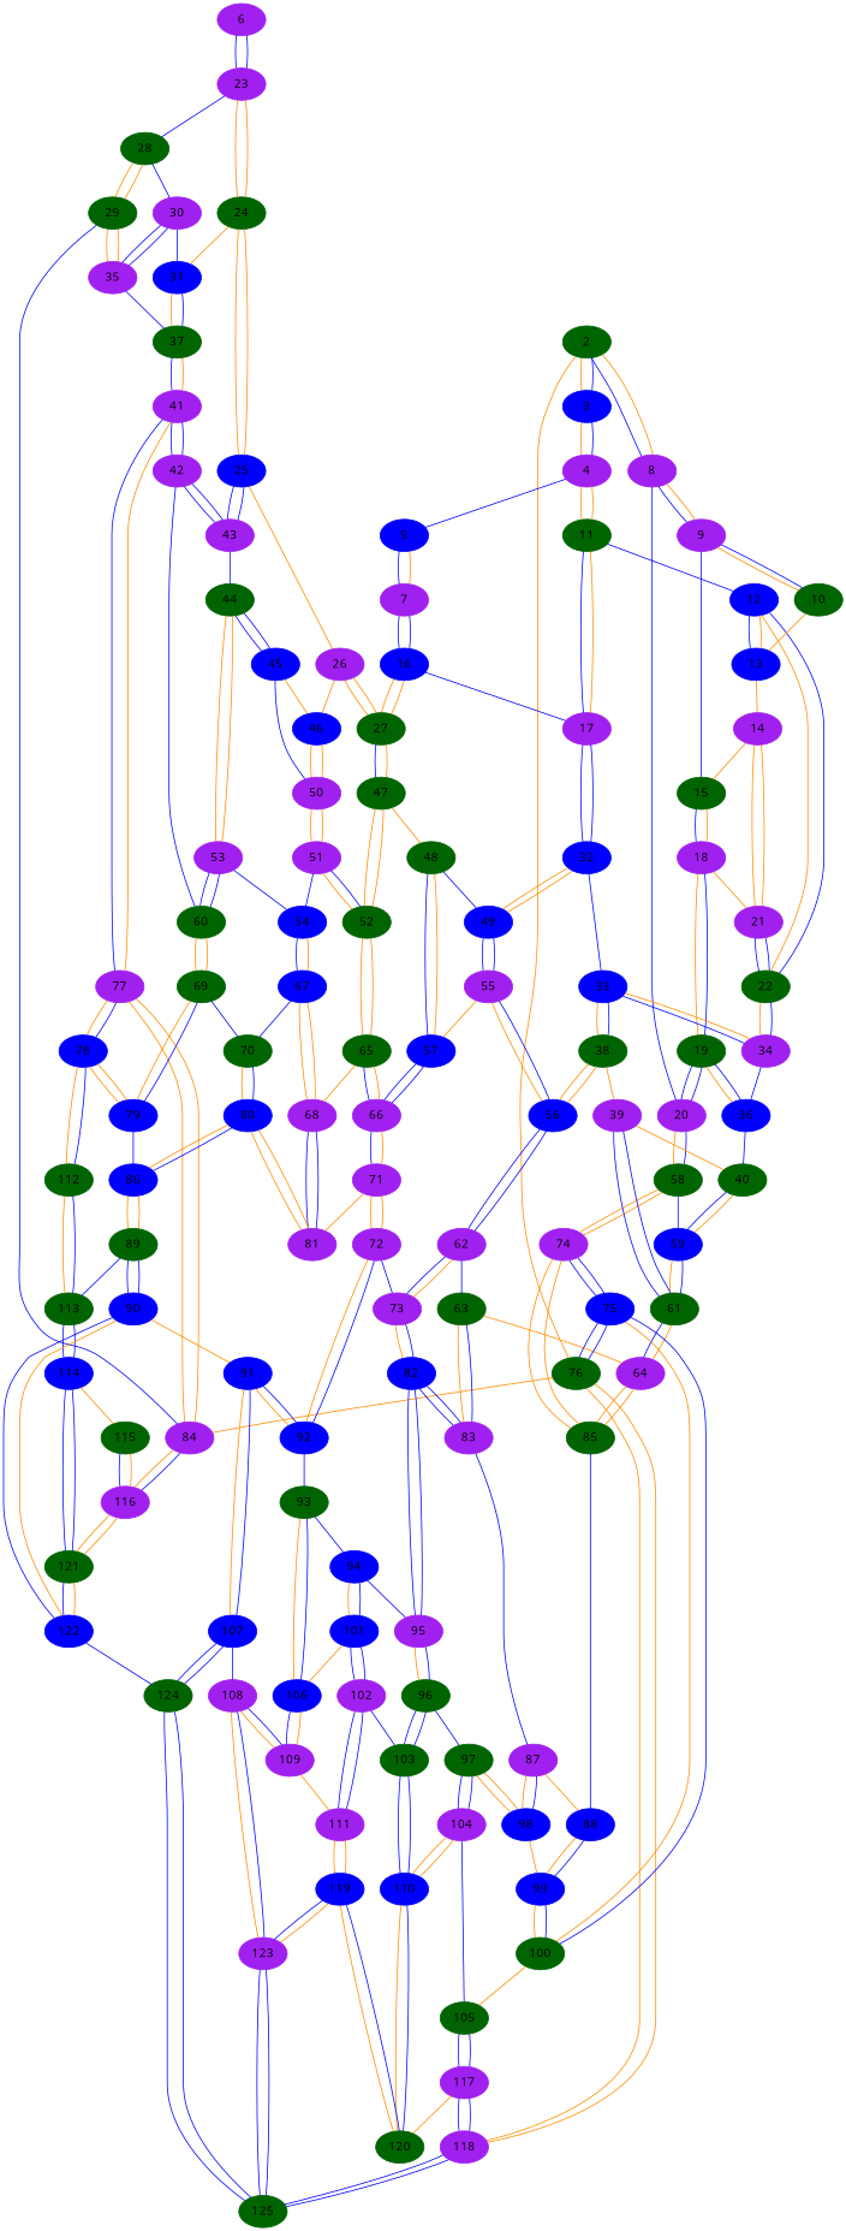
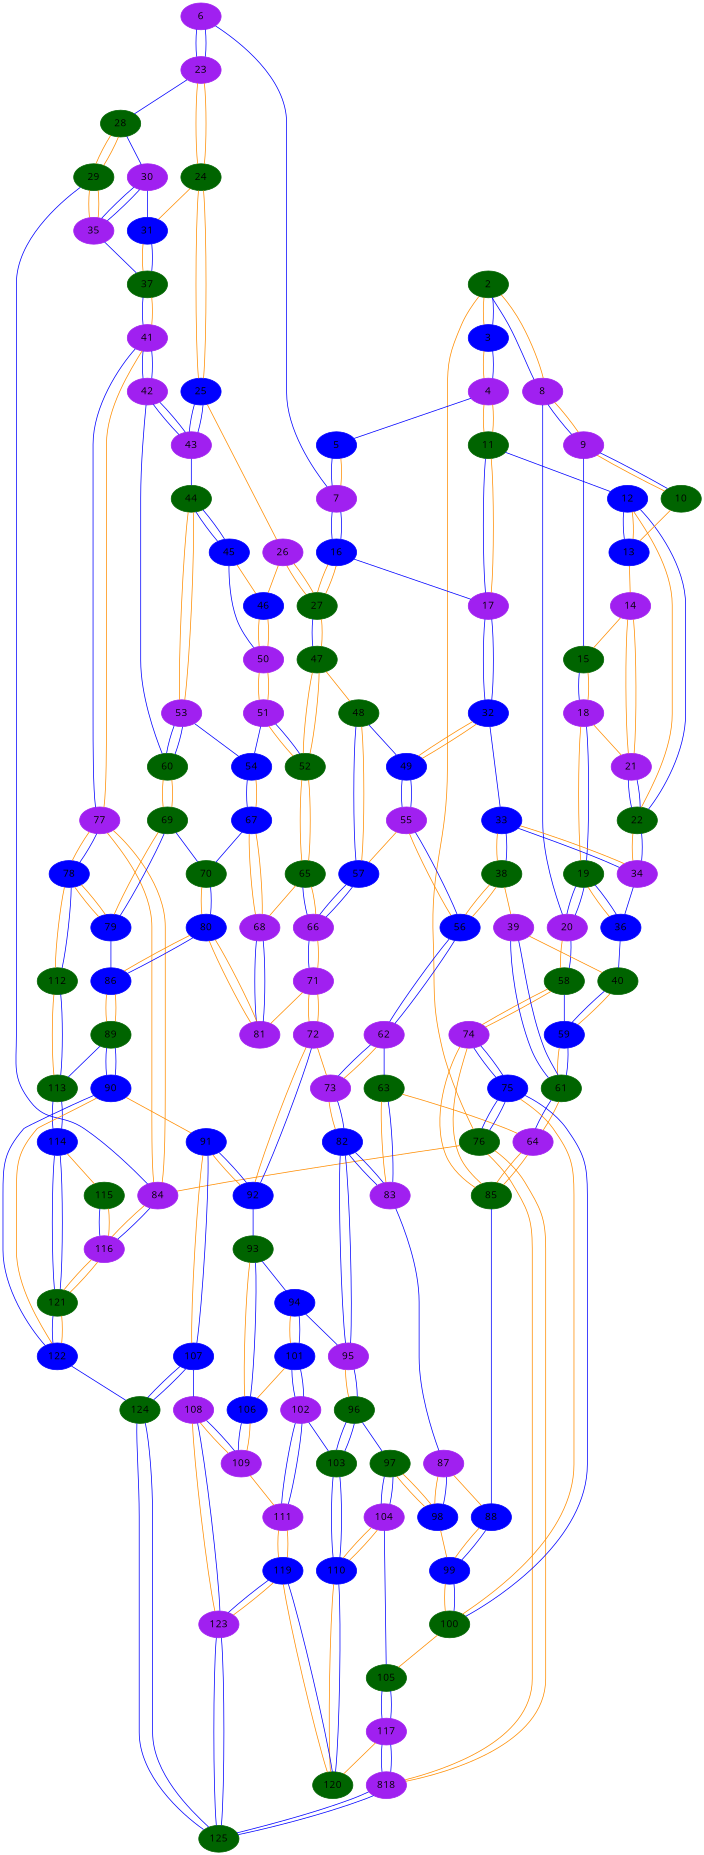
  graph {
    fontname="Open Sans"
    node [color=purple fontname="Open Sans" style=filled]
    edge [color=blue fontname="Open Sans"]
    2 [color=darkgreen]
    3 [color=blue]
    8
    76 [color=darkgreen]
    6
    7
    23
    29 [color=darkgreen]
    35
    84
    4
    9
    20
-   118
+   118 [label=818]
    5 [color=blue]
    11 [color=darkgreen]
    12 [color=blue]
    17
    16 [color=blue]
    24 [color=darkgreen]
    28 [color=darkgreen]
    27 [color=darkgreen]
    10 [color=darkgreen]
    15 [color=darkgreen]
    58 [color=darkgreen]
    13 [color=blue]
    18
    14
    22 [color=darkgreen]
    32 [color=blue]
    34
    21
    19 [color=darkgreen]
    47 [color=darkgreen]
    33 [color=blue]
    49 [color=blue]
    36 [color=blue]
    40 [color=darkgreen]
    59 [color=blue]
    74
    25 [color=blue]
    31 [color=blue]
    30
    26
    43
    37 [color=darkgreen]
    46 [color=blue]
    44 [color=darkgreen]
    50
    48 [color=darkgreen]
    52 [color=darkgreen]
    116
    41
    38 [color=darkgreen]
    55
    39
    56 [color=blue]
    42
    77
    61 [color=darkgreen]
    62
    64
    60 [color=darkgreen]
    78 [color=blue]
    69 [color=darkgreen]
    45 [color=blue]
    53
    54 [color=blue]
    51
    57 [color=blue]
    65 [color=darkgreen]
    66
    67 [color=blue]
    68
    70 [color=darkgreen]
    63 [color=darkgreen]
    73
    71
    85 [color=darkgreen]
    75 [color=blue]
    79 [color=blue]
    83
    82 [color=blue]
    87
    88 [color=blue]
    81
    72
    80 [color=blue]
    86 [color=blue]
    92 [color=blue]
    93 [color=darkgreen]
    95
    100 [color=darkgreen]
    105 [color=darkgreen]
    125 [color=darkgreen]
    112 [color=darkgreen]
    113 [color=darkgreen]
    89 [color=darkgreen]
    96 [color=darkgreen]
    98 [color=blue]
    121 [color=darkgreen]
    99 [color=blue]
    90 [color=blue]
    91 [color=blue]
    122 [color=blue]
    114 [color=blue]
    107 [color=blue]
    124 [color=darkgreen]
    108
    94 [color=blue]
    106 [color=blue]
    101 [color=blue]
    109
    102
    97 [color=darkgreen]
    103 [color=darkgreen]
    104
    110 [color=blue]
    117
    111
    119 [color=blue]
    120 [color=darkgreen]
    123
    115 [color=darkgreen]
    2 -- 3 [color=darkorange]
    2 -- 3
    2 -- 8
    2 -- 8 [color=darkorange]
    2 -- 76 [color=darkorange]
    3 -- 4 [color=darkorange]
    3 -- 4
    8 -- 9
    8 -- 9 [color=darkorange]
    8 -- 20
    76 -- 84 [color=darkorange]
    76 -- 118 [color=darkorange]
    76 -- 118 [color=darkorange]
+   6 -- 7
    6 -- 23
    6 -- 23
    7 -- 16
    7 -- 16
    23 -- 24 [color=darkorange]
    23 -- 24 [color=darkorange]
    23 -- 28
    29 -- 35 [color=darkorange]
    29 -- 35 [color=darkorange]
    29 -- 84
    35 -- 37
    84 -- 116 [color=darkorange]
    84 -- 116
    4 -- 5
    4 -- 11 [color=darkorange]
    4 -- 11 [color=darkorange]
    9 -- 10 [color=darkorange]
    9 -- 10
    9 -- 15
    20 -- 58 [color=darkorange]
    20 -- 58
    118 -- 125
    118 -- 125
    5 -- 7
    5 -- 7 [color=darkorange]
    11 -- 12
    11 -- 17
    11 -- 17 [color=darkorange]
    12 -- 13
    12 -- 13 [color=darkorange]
    12 -- 22 [color=darkorange]
    12 -- 22
    17 -- 32
    17 -- 32
    16 -- 17
    16 -- 27 [color=darkorange]
    16 -- 27 [color=darkorange]
    24 -- 25 [color=darkorange]
    24 -- 25 [color=darkorange]
    24 -- 31 [color=darkorange]
    28 -- 29 [color=darkorange]
    28 -- 29 [color=darkorange]
    28 -- 30
    27 -- 47
    27 -- 47 [color=darkorange]
    10 -- 13 [color=darkorange]
    15 -- 18
    15 -- 18 [color=darkorange]
    58 -- 59
    58 -- 74 [color=darkorange]
    58 -- 74 [color=darkorange]
    13 -- 14 [color=darkorange]
    18 -- 21 [color=darkorange]
    18 -- 19 [color=darkorange]
    18 -- 19
    14 -- 15 [color=darkorange]
    14 -- 21 [color=darkorange]
    14 -- 21 [color=darkorange]
    22 -- 34 [color=darkorange]
    22 -- 34
    32 -- 33
    32 -- 49 [color=darkorange]
    32 -- 49 [color=darkorange]
    34 -- 36
    21 -- 22
    21 -- 22
    19 -- 20
    19 -- 20
    19 -- 36 [color=darkorange]
    19 -- 36
    47 -- 48 [color=darkorange]
    47 -- 52 [color=darkorange]
    47 -- 52 [color=darkorange]
    33 -- 34
    33 -- 34 [color=darkorange]
    33 -- 38 [color=darkorange]
    33 -- 38
    49 -- 55
    49 -- 55
    36 -- 40
    40 -- 59
    40 -- 59 [color=darkorange]
    59 -- 61 [color=darkorange]
    59 -- 61
    74 -- 85 [color=darkorange]
    74 -- 85 [color=darkorange]
    74 -- 75
    74 -- 75
    25 -- 26 [color=darkorange]
    25 -- 43
    25 -- 43
    31 -- 37 [color=darkorange]
    31 -- 37
    30 -- 35
    30 -- 35
    30 -- 31
    26 -- 27 [color=darkorange]
    26 -- 27 [color=darkorange]
    26 -- 46 [color=darkorange]
    43 -- 44
    37 -- 41
    37 -- 41 [color=darkorange]
    46 -- 50 [color=darkorange]
    46 -- 50 [color=darkorange]
    44 -- 45
    44 -- 45
    44 -- 53 [color=darkorange]
    44 -- 53 [color=darkorange]
    50 -- 51 [color=darkorange]
    50 -- 51 [color=darkorange]
    48 -- 49
    48 -- 57
    48 -- 57 [color=darkorange]
    52 -- 65 [color=darkorange]
    52 -- 65 [color=darkorange]
    116 -- 121 [color=darkorange]
    116 -- 121 [color=darkorange]
    41 -- 42
    41 -- 42
    41 -- 77
    41 -- 77 [color=darkorange]
    38 -- 39 [color=darkorange]
    38 -- 56 [color=darkorange]
    38 -- 56 [color=darkorange]
    55 -- 56 [color=darkorange]
    55 -- 56
    55 -- 57 [color=darkorange]
    39 -- 40 [color=darkorange]
    39 -- 61
    39 -- 61
    56 -- 62
    56 -- 62
    42 -- 43
    42 -- 43
    42 -- 60
    77 -- 84 [color=darkorange]
    77 -- 84 [color=darkorange]
    77 -- 78 [color=darkorange]
    77 -- 78
    61 -- 64
    61 -- 64 [color=darkorange]
    62 -- 63
    62 -- 73
    62 -- 73 [color=darkorange]
    64 -- 85 [color=darkorange]
    64 -- 85 [color=darkorange]
    60 -- 69 [color=darkorange]
    60 -- 69 [color=darkorange]
    78 -- 79 [color=darkorange]
    78 -- 79 [color=darkorange]
    78 -- 112 [color=darkorange]
    78 -- 112
    69 -- 70
    69 -- 79 [color=darkorange]
    69 -- 79
    45 -- 46 [color=darkorange]
    45 -- 50
    53 -- 60
    53 -- 60
    53 -- 54
    54 -- 67
    54 -- 67 [color=darkorange]
    51 -- 52 [color=darkorange]
    51 -- 52
    51 -- 54
    57 -- 66
    57 -- 66
    65 -- 66
    65 -- 66 [color=darkorange]
    65 -- 68 [color=darkorange]
    66 -- 71
    66 -- 71 [color=darkorange]
    67 -- 68 [color=darkorange]
    67 -- 68 [color=darkorange]
    67 -- 70
    68 -- 81
    68 -- 81
    70 -- 80 [color=darkorange]
    70 -- 80
    63 -- 64 [color=darkorange]
    63 -- 83 [color=darkorange]
    63 -- 83
    73 -- 82 [color=darkorange]
    73 -- 82
    71 -- 81 [color=darkorange]
    71 -- 72 [color=darkorange]
    71 -- 72 [color=darkorange]
    85 -- 88
    75 -- 76
    75 -- 76
    75 -- 100 [color=darkorange]
    75 -- 100
    79 -- 86
    83 -- 87
    82 -- 83
    82 -- 83
    82 -- 95
    82 -- 95
    87 -- 88 [color=darkorange]
    87 -- 98 [color=darkorange]
    87 -- 98
    88 -- 99 [color=darkorange]
    88 -- 99
-   72 -- 73
+   72 -- 73 [color=darkorange]
    72 -- 92 [color=darkorange]
    72 -- 92
    80 -- 81 [color=darkorange]
    80 -- 81 [color=darkorange]
    80 -- 86 [color=darkorange]
    80 -- 86
    86 -- 89 [color=darkorange]
    86 -- 89 [color=darkorange]
    92 -- 93
    93 -- 94
    93 -- 106 [color=darkorange]
    93 -- 106
    95 -- 96 [color=darkorange]
    95 -- 96
    100 -- 105 [color=darkorange]
    105 -- 117
    105 -- 117
    112 -- 113 [color=darkorange]
    112 -- 113
    113 -- 114
    113 -- 114
    89 -- 113
    89 -- 90
    89 -- 90
    96 -- 97
    96 -- 103
    96 -- 103
    98 -- 99 [color=darkorange]
    121 -- 122
    121 -- 122 [color=darkorange]
    99 -- 100 [color=darkorange]
    99 -- 100
    90 -- 91 [color=darkorange]
    90 -- 122
    90 -- 122 [color=darkorange]
    91 -- 92 [color=darkorange]
    91 -- 92
    91 -- 107 [color=darkorange]
    91 -- 107
    122 -- 124
    114 -- 121
    114 -- 121
    114 -- 115 [color=darkorange]
    107 -- 124
    107 -- 124
    107 -- 108
    124 -- 125
    124 -- 125
    108 -- 109 [color=darkorange]
    108 -- 109
    108 -- 123 [color=darkorange]
    108 -- 123
    94 -- 95
    94 -- 101 [color=darkorange]
    94 -- 101
    106 -- 109
    106 -- 109 [color=darkorange]
    101 -- 106 [color=darkorange]
    101 -- 102
    101 -- 102
    109 -- 111 [color=darkorange]
    102 -- 103
    102 -- 111
    102 -- 111
    97 -- 98 [color=darkorange]
    97 -- 98 [color=darkorange]
    97 -- 104
    97 -- 104
    103 -- 110
    103 -- 110
    104 -- 105
    104 -- 110 [color=darkorange]
    104 -- 110 [color=darkorange]
    110 -- 120 [color=darkorange]
    110 -- 120
    117 -- 118
    117 -- 118
    117 -- 120 [color=darkorange]
    111 -- 119 [color=darkorange]
    111 -- 119 [color=darkorange]
    119 -- 120 [color=darkorange]
    119 -- 120
    119 -- 123
    119 -- 123 [color=darkorange]
    123 -- 125
    123 -- 125
    115 -- 116
    115 -- 116 [color=darkorange]
  }
